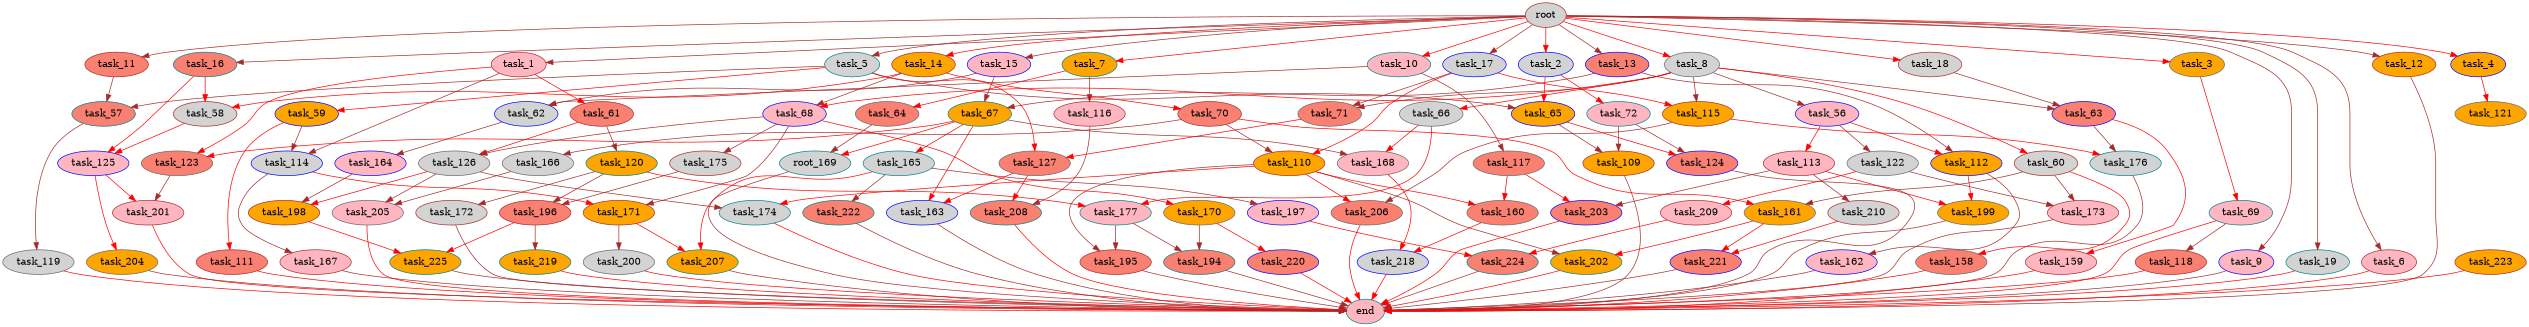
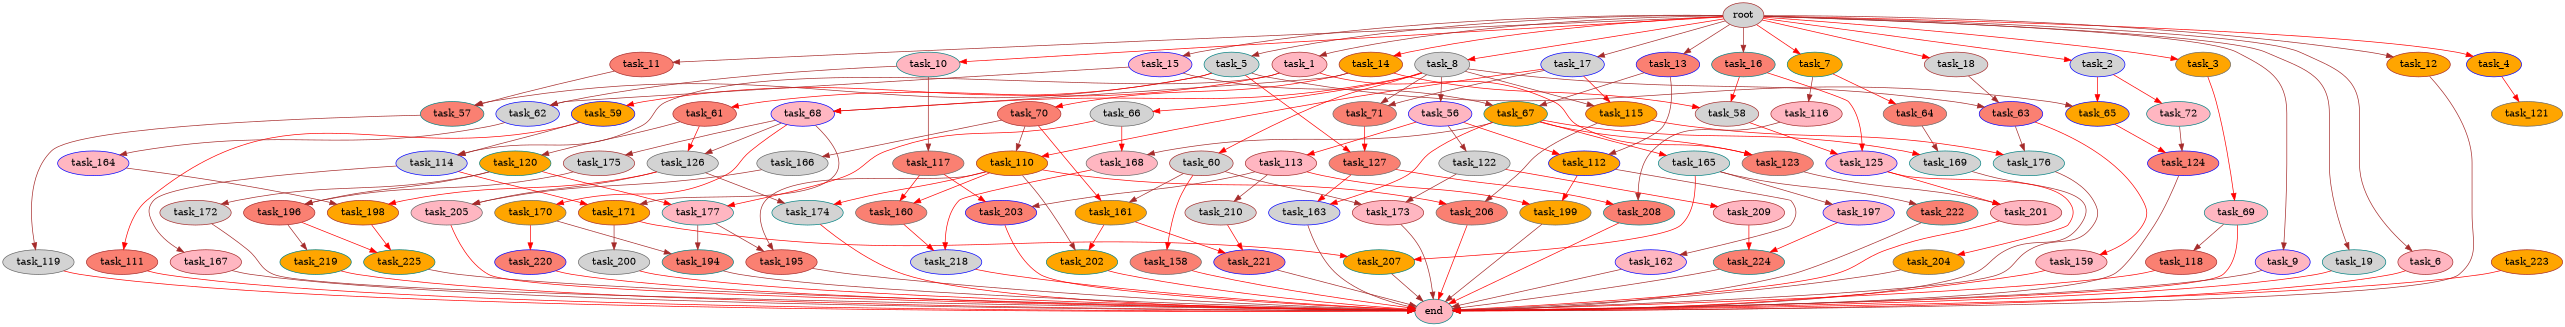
  digraph {
    fontname="DejaVu Serif"
    node [color=brown fillcolor=salmon fontname="DejaVu Serif" style=filled]
    edge [color=brown fontname="DejaVu Serif"]
    task_57 [color=teal]
    task_11
    task_119 [color=gray40 fillcolor=lightgrey]
    task_175 [fillcolor=lightgrey]
    task_196
    task_219 [color=teal fillcolor=orange]
    task_225 [color=teal fillcolor=orange]
    task_171 [fillcolor=orange]
    task_207 [color=teal fillcolor=orange]
    task_200 [color=gray40 fillcolor=lightgrey]
    end [color=teal fillcolor=lightpink]
    task_195
    task_64 [color=gray40]
-   task_169 [color=teal fillcolor=lightgrey label=root_169]
+   task_169 [color=teal fillcolor=lightgrey]
    task_17 [color=blue fillcolor=lightgrey]
    task_115 [fillcolor=orange]
    task_110 [fillcolor=orange]
    task_71 [color=gray40]
    task_176 [color=teal fillcolor=lightgrey]
    task_206 [color=gray40]
    task_202 [color=teal fillcolor=orange]
    task_174 [color=teal fillcolor=lightgrey]
    task_160 [color=gray40]
    task_127 [color=gray40]
    task_126 [color=gray40 fillcolor=lightgrey]
    task_205 [color=gray40 fillcolor=lightpink]
    task_198 [fillcolor=orange]
    task_69 [color=teal fillcolor=lightpink]
    task_118
    task_209 [fillcolor=lightpink]
    task_224 [color=teal]
-   task_109 [fillcolor=orange]
    task_199 [color=gray40 fillcolor=orange]
    task_59 [color=blue fillcolor=orange]
    task_111
    task_114 [color=blue fillcolor=lightgrey]
    task_167 [fillcolor=lightpink]
    task_197 [color=blue fillcolor=lightpink]
    task_7 [color=teal fillcolor=orange]
    task_116 [fillcolor=lightpink]
    task_208 [color=teal]
    task_113 [fillcolor=lightpink]
    task_203 [color=blue]
    task_210 [fillcolor=lightgrey]
    task_221 [color=blue]
    task_67 [color=teal fillcolor=orange]
    task_165 [color=teal fillcolor=lightgrey]
    task_168 [color=gray40 fillcolor=lightpink]
    task_163 [color=blue fillcolor=lightgrey]
    task_123 [color=gray40]
    task_222 [color=teal]
    task_218 [color=blue fillcolor=lightgrey]
    task_201 [fillcolor=lightpink]
    task_122 [color=gray40 fillcolor=lightgrey]
    task_173 [fillcolor=lightpink]
    task_158 [color=gray40]
    task_177 [color=teal fillcolor=lightpink]
    task_194 [color=teal]
    task_63 [color=blue]
    task_159 [fillcolor=lightpink]
    task_61
    task_120 [color=teal fillcolor=orange]
    task_172 [fillcolor=lightgrey]
    task_72 [color=teal fillcolor=lightpink]
    task_124 [color=blue]
    task_112 [color=blue fillcolor=orange]
    task_162 [color=blue fillcolor=lightpink]
    task_121 [color=gray40 fillcolor=orange]
    task_56 [color=blue fillcolor=lightpink]
    task_170 [color=gray40 fillcolor=orange]
    task_220 [color=blue]
    task_3 [color=gray40 fillcolor=orange]
    task_14 [fillcolor=orange]
    task_58 [fillcolor=lightgrey]
    task_70
    task_68 [color=blue fillcolor=lightpink]
    task_125 [color=blue fillcolor=lightpink]
    task_161 [color=gray40 fillcolor=orange]
    task_166 [color=gray40 fillcolor=lightgrey]
    task_62 [color=blue fillcolor=lightgrey]
    task_164 [color=blue fillcolor=lightpink]
    task_204 [color=gray40 fillcolor=orange]
    task_9 [color=blue fillcolor=lightpink]
    root [fillcolor=lightgrey]
    task_4 [color=blue fillcolor=orange]
    task_13 [color=blue]
    task_19 [color=teal fillcolor=lightgrey]
    task_5 [color=teal fillcolor=lightgrey]
    task_6 [fillcolor=lightpink]
    task_16 [color=teal]
    task_15 [color=blue fillcolor=lightpink]
    task_10 [color=teal fillcolor=lightpink]
    task_1 [fillcolor=lightpink]
    task_2 [color=blue fillcolor=lightgrey]
    task_12 [fillcolor=orange]
    task_8 [color=gray40 fillcolor=lightgrey]
    task_18 [fillcolor=lightgrey]
    task_65 [color=blue fillcolor=orange]
    task_117 [color=gray40]
    task_60 [fillcolor=lightgrey]
    task_66 [color=gray40 fillcolor=lightgrey]
    task_223 [fillcolor=orange]
    task_57 -> task_119
    task_11 -> task_57
    task_119 -> end [color=red]
    task_175 -> task_196
    task_196 -> task_219
    task_196 -> task_225 [color=red]
    task_219 -> end [color=red]
    task_225 -> end
    task_171 -> task_207 [color=red]
    task_171 -> task_200
    task_207 -> end
    task_200 -> end [color=red]
    task_195 -> end
    task_64 -> task_169
    task_169 -> end
    task_17 -> task_115 [color=red]
    task_17 -> task_110 [color=red]
    task_17 -> task_71
    task_115 -> task_176 [color=red]
    task_115 -> task_206
    task_110 -> task_195
    task_110 -> task_206 [color=red]
    task_110 -> task_202
    task_110 -> task_174 [color=red]
    task_110 -> task_160 [color=red]
    task_71 -> task_127 [color=red]
    task_176 -> end
    task_206 -> end [color=red]
    task_202 -> end [color=red]
    task_174 -> end [color=red]
    task_160 -> task_218 [color=red]
    task_127 -> task_208 [color=red]
    task_127 -> task_163 [color=red]
    task_126 -> task_174
    task_126 -> task_205
    task_126 -> task_198 [color=red]
    task_205 -> end [color=red]
    task_198 -> task_225 [color=red]
    task_69 -> end [color=red]
    task_69 -> task_118
    task_118 -> end [color=red]
    task_209 -> task_224 [color=red]
    task_224 -> end
-   task_109 -> end
    task_199 -> end
    task_59 -> task_111 [color=red]
    task_59 -> task_114
    task_111 -> end [color=red]
    task_114 -> task_171 [color=red]
    task_114 -> task_167
    task_167 -> end
    task_197 -> task_224 [color=red]
    task_7 -> task_64 [color=red]
    task_7 -> task_116
    task_116 -> task_208
    task_208 -> end [color=red]
    task_113 -> task_199 [color=red]
    task_113 -> task_203
    task_113 -> task_210
    task_203 -> end [color=red]
    task_210 -> task_221 [color=red]
    task_221 -> end
    task_67 -> task_169 [color=red]
    task_67 -> task_165 [color=red]
    task_67 -> task_168
    task_67 -> task_163 [color=red]
    task_67 -> task_123 [color=red]
    task_165 -> task_207 [color=red]
    task_165 -> task_197
    task_165 -> task_222
    task_168 -> task_218 [color=red]
    task_163 -> end
    task_123 -> task_201
    task_222 -> end
    task_218 -> end [color=red]
    task_201 -> end [color=red]
    task_122 -> task_209 [color=red]
    task_122 -> task_173
    task_173 -> end
    task_158 -> end [color=red]
    task_177 -> task_195
    task_177 -> task_194
    task_194 -> end
    task_63 -> task_176
    task_63 -> task_159 [color=red]
    task_159 -> end [color=red]
    task_61 -> task_126 [color=red]
    task_61 -> task_120
    task_120 -> task_196
    task_120 -> task_177 [color=red]
    task_120 -> task_172
    task_172 -> end
-   task_72 -> task_109
    task_72 -> task_124
    task_124 -> end
    task_112 -> task_199 [color=red]
    task_112 -> task_162
    task_162 -> end
    task_56 -> task_113 [color=red]
    task_56 -> task_122
    task_56 -> task_112 [color=red]
    task_170 -> task_194
    task_170 -> task_220 [color=red]
    task_220 -> end [color=red]
    task_3 -> task_69 [color=red]
    task_14 -> task_58 [color=red]
    task_14 -> task_70 [color=red]
    task_14 -> task_68
    task_58 -> task_125 [color=red]
    task_70 -> task_110
    task_70 -> task_161 [color=red]
    task_70 -> task_166
    task_68 -> task_175
    task_68 -> task_171
    task_68 -> task_126
    task_68 -> task_170 [color=red]
    task_125 -> task_201 [color=red]
    task_125 -> task_204 [color=red]
    task_161 -> task_202 [color=red]
    task_161 -> task_221 [color=red]
    task_166 -> task_205
    task_62 -> task_164
    task_164 -> task_198
    task_204 -> end
    task_9 -> end
    root -> task_11
    root -> task_17
    root -> task_7 [color=red]
    root -> task_3 [color=red]
    root -> task_14 [color=red]
    root -> task_9
    root -> task_4 [color=red]
    root -> task_13
    root -> task_19
    root -> task_5
    root -> task_6
    root -> task_16
    root -> task_15
    root -> task_10 [color=red]
    root -> task_1
    root -> task_2 [color=red]
    root -> task_12
    root -> task_8 [color=red]
    root -> task_18 [color=red]
    task_4 -> task_121 [color=red]
    task_13 -> task_67
    task_13 -> task_112
    task_19 -> end [color=red]
    task_5 -> task_57
    task_5 -> task_127 [color=red]
    task_5 -> task_59 [color=red]
    task_5 -> task_65
    task_6 -> end [color=red]
    task_16 -> task_58 [color=red]
    task_16 -> task_125 [color=red]
    task_15 -> task_67
    task_15 -> task_62
    task_10 -> task_62
    task_10 -> task_117
    task_1 -> task_114
    task_1 -> task_123 [color=red]
    task_1 -> task_61 [color=red]
    task_2 -> task_72 [color=red]
    task_2 -> task_65 [color=red]
    task_12 -> end
    task_8 -> task_115
    task_8 -> task_71
    task_8 -> task_63
    task_8 -> task_56
    task_8 -> task_68 [color=red]
    task_8 -> task_60 [color=red]
    task_8 -> task_66 [color=red]
    task_18 -> task_63
-   task_65 -> task_109
    task_65 -> task_124 [color=red]
    task_117 -> task_160 [color=red]
    task_117 -> task_203 [color=red]
    task_60 -> task_173
    task_60 -> task_158 [color=red]
    task_60 -> task_161
    task_66 -> task_168 [color=red]
    task_66 -> task_177 [color=red]
    task_223 -> end [color=red]
  }
